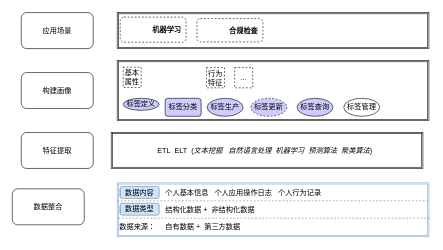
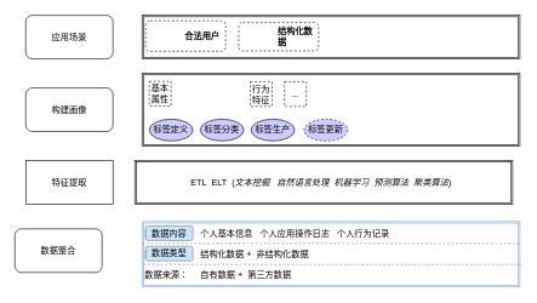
  <mxCell id="0" />
  <mxCell id="1" parent="0" />
  <mxCell id="2" value="应用场景" style="rounded=1;whiteSpace=wrap;html=1;" parent="1" vertex="1"><mxGeometry x="35" y="20" width="120" height="60" as="geometry" /></mxCell>
  <mxCell id="3" value="构建画像" style="rounded=1;whiteSpace=wrap;html=1;" parent="1" vertex="1"><mxGeometry x="35" y="120" width="120" height="60" as="geometry" /></mxCell>
- <mxCell id="4" value="特征提取" style="rounded=1;whiteSpace=wrap;html=1;" parent="1" vertex="1"><mxGeometry x="35" y="220" width="120" height="60" as="geometry" /></mxCell>
+ <mxCell id="4" value="特征提取" style="whiteSpace=wrap;html=1;rounded=0;" parent="1" vertex="1"><mxGeometry x="35" y="220" width="120" height="60" as="geometry" /></mxCell>
  <mxCell id="5" value="数据整合" style="rounded=1;whiteSpace=wrap;html=1;" parent="1" vertex="1"><mxGeometry x="20" y="314" width="120" height="60" as="geometry" /></mxCell>
  <mxCell id="6" value="" style="shape=ext;double=1;rounded=0;whiteSpace=wrap;html=1;" parent="1" vertex="1"><mxGeometry x="195" y="20" width="520" height="60" as="geometry" /></mxCell>
  <mxCell id="7" value="" style="shape=ext;double=1;rounded=0;whiteSpace=wrap;html=1;" parent="1" vertex="1"><mxGeometry x="195" y="100" width="520" height="100" as="geometry" /></mxCell>
  <mxCell id="8" value="ETL&amp;nbsp; ELT&amp;nbsp; (&lt;i&gt;文本挖掘&amp;nbsp; &amp;nbsp;自然语言处理&amp;nbsp; 机器学习&amp;nbsp; 预测算法&amp;nbsp; 聚类算法&lt;/i&gt;)&amp;nbsp;&amp;nbsp;" style="shape=ext;double=1;rounded=0;whiteSpace=wrap;html=1;" parent="1" vertex="1"><mxGeometry x="185" y="220" width="520" height="60" as="geometry" /></mxCell>
  <mxCell id="9" value="数据内容：&amp;nbsp; &amp;nbsp; &amp;nbsp;个人基本信息&amp;nbsp; &amp;nbsp;个人应用操作日志&amp;nbsp; &amp;nbsp;个人行为记录&lt;br&gt;&lt;br&gt;数据类型：&amp;nbsp; &amp;nbsp; &amp;nbsp;结构化数据 +&amp;nbsp; 非结构化数据&lt;br&gt;&lt;br&gt;数据来源：&amp;nbsp; &amp;nbsp; &amp;nbsp;自有数据 +&amp;nbsp; 第三方数据" style="shape=ext;double=1;rounded=0;whiteSpace=wrap;html=1;align=left;strokeColor=#7EA6E0;" parent="1" vertex="1"><mxGeometry x="195" y="304" width="520" height="90" as="geometry" /></mxCell>
- <mxCell id="10" value="标签定义" style="ellipse;whiteSpace=wrap;html=1;fillColor=#CCCCFF;" parent="1" vertex="1"><mxGeometry x="205" y="163" width="60" height="20" as="geometry" /></mxCell>
- <mxCell id="11" value="标签分类" style="whiteSpace=wrap;html=1;fillColor=#CCCCFF;rounded=1;" parent="1" vertex="1"><mxGeometry x="275" y="163" width="60" height="30" as="geometry" /></mxCell>
+ <mxCell id="10" value="标签定义" style="ellipse;whiteSpace=wrap;html=1;fillColor=#CCCCFF;" parent="1" vertex="1"><mxGeometry x="205" y="163" width="60" height="30" as="geometry" /></mxCell>
+ <mxCell id="11" value="标签分类" style="ellipse;whiteSpace=wrap;html=1;fillColor=#CCCCFF;" parent="1" vertex="1"><mxGeometry x="275" y="163" width="60" height="30" as="geometry" /></mxCell>
  <mxCell id="12" value="标签生产" style="ellipse;whiteSpace=wrap;html=1;fillColor=#CCCCFF;" parent="1" vertex="1"><mxGeometry x="345" y="163" width="60" height="30" as="geometry" /></mxCell>
  <mxCell id="13" value="标签更新" style="ellipse;whiteSpace=wrap;html=1;fillColor=#CCCCFF;dashed=1;" parent="1" vertex="1"><mxGeometry x="418" y="163" width="60" height="30" as="geometry" /></mxCell>
- <mxCell id="14" value="标签查询" style="ellipse;whiteSpace=wrap;html=1;fillColor=#CCCCFF;" parent="1" vertex="1"><mxGeometry x="495" y="163" width="60" height="30" as="geometry" /></mxCell>
- <mxCell id="15" value="标签管理" style="ellipse;whiteSpace=wrap;html=1;" parent="1" vertex="1"><mxGeometry x="573" y="163" width="60" height="30" as="geometry" /></mxCell>
  <mxCell id="16" value="基本属性" style="shape=ext;rounded=0;whiteSpace=wrap;html=1;dashed=1;" parent="1" vertex="1"><mxGeometry x="205" y="111" width="30" height="34" as="geometry" /></mxCell>
  <mxCell id="17" value="行为特征&lt;span style=&quot;font-family: &amp;#34;helvetica&amp;#34; , &amp;#34;arial&amp;#34; , sans-serif ; font-size: 0px ; white-space: nowrap&quot;&gt;%3CmxGraphModel%3E%3Croot%3E%3CmxCell%20id%3D%220%22%2F%3E%3CmxCell%20id%3D%221%22%20parent%3D%220%22%2F%3E%3CmxCell%20id%3D%222%22%20value%3D%22%E5%9F%BA%E6%9C%AC%E5%B1%9E%E6%80%A7%22%20style%3D%22shape%3Dext%3Brounded%3D0%3BwhiteSpace%3Dwrap%3Bhtml%3D1%3Bdashed%3D1%3B%22%20vertex%3D%221%22%20parent%3D%221%22%3E%3CmxGeometry%20x%3D%22210%22%20y%3D%22120%22%20width%3D%2230%22%20height%3D%2240%22%20as%3D%22geometry%22%2F%3E%3C%2FmxCell%3E%3C%2Froot%3E%3C%2FmxGraphModel%3E&lt;/span&gt;" style="shape=ext;rounded=0;whiteSpace=wrap;html=1;dashed=1;" parent="1" vertex="1"><mxGeometry x="344" y="111.5" width="30" height="34" as="geometry" /></mxCell>
- <mxCell id="18" value="机器学习" style="label;whiteSpace=wrap;html=1;image=https://static.easyicon.net/preview/121/1210124.gif;dashed=1;" parent="1" vertex="1"><mxGeometry x="200" y="27.5" width="110" height="42" as="geometry" /></mxCell>
+ <mxCell id="18" value="合法用户" style="label;whiteSpace=wrap;html=1;image=https://static.easyicon.net/preview/121/1210124.gif;dashed=1;" parent="1" vertex="1"><mxGeometry x="200" y="27.5" width="110" height="42" as="geometry" /></mxCell>
  <mxCell id="19" value="..." style="shape=ext;rounded=0;whiteSpace=wrap;html=1;dashed=1;" parent="1" vertex="1"><mxGeometry x="391" y="111.5" width="30" height="34" as="geometry" /></mxCell>
  <mxCell id="20" value="" style="line;strokeWidth=1;html=1;dashed=1;strokeColor=#808080;" parent="1" vertex="1"><mxGeometry x="195" y="329" width="520" height="10" as="geometry" /></mxCell>
  <mxCell id="21" value="" style="line;strokeWidth=1;html=1;dashed=1;strokeColor=#808080;" parent="1" vertex="1"><mxGeometry x="197" y="358" width="520" height="10" as="geometry" /></mxCell>
  <mxCell id="22" value="数据内容" style="shape=ext;rounded=1;whiteSpace=wrap;html=1;strokeColor=#808080;strokeWidth=1;fillColor=#CCE5FF;" parent="1" vertex="1"><mxGeometry x="200" y="310" width="65" height="20" as="geometry" /></mxCell>
  <mxCell id="23" value="数据类型" style="shape=ext;rounded=1;whiteSpace=wrap;html=1;strokeColor=#808080;strokeWidth=1;fillColor=#CCE5FF;" parent="1" vertex="1"><mxGeometry x="200" y="338" width="65" height="20" as="geometry" /></mxCell>
- <mxCell id="24" value="合规检查" style="label;whiteSpace=wrap;html=1;image=https://www.easyicon.net/api/resizeApi.php?id=1214413&amp;size=128;dashed=1;gradientColor=#ffffff;" vertex="1" parent="1"><mxGeometry x="328" y="30" width="110" height="39" as="geometry" /></mxCell>
+ <mxCell id="24" value="结构化数据" style="label;whiteSpace=wrap;html=1;image=https://www.easyicon.net/api/resizeApi.php?id=1214413&amp;size=128;dashed=1;gradientColor=#ffffff;" vertex="1" parent="1"><mxGeometry x="328" y="30" width="110" height="39" as="geometry" /></mxCell>
